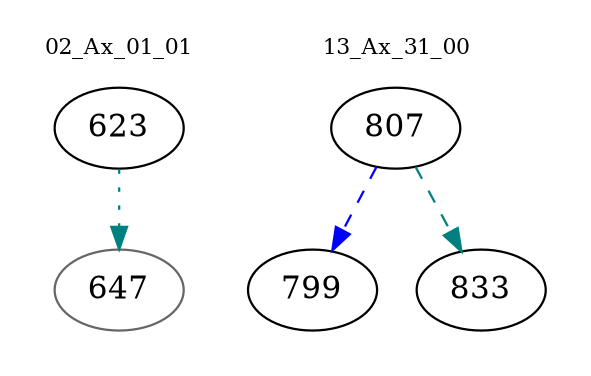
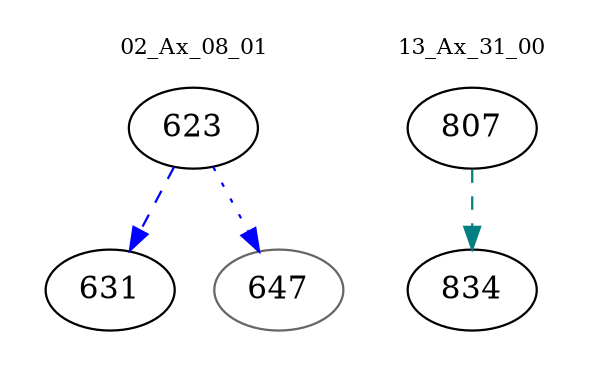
  digraph {
    node [color=black]
    edge [color=blue style=dashed]
    n1 [label=623]
+   n2 [label=631]
    n3 [color=gray40 label=647]
    n4 [label=807]
-   n5 [label=799]
-   n6 [label=833]
+   n6 [label=834]
    subgraph cluster_1 {
      color=white
      fontsize=10
-     label="02_Ax_01_01"
+     label="02_Ax_08_01"
      n1
+     n2
      n3
    }
    subgraph cluster_2 {
      color=white
      fontsize=10
      label="13_Ax_31_00"
      n4
-     n5
      n6
    }
-   n1 -> n3 [color=teal style=dotted]
-   n4 -> n5
+   n1 -> n2
+   n1 -> n3 [style=dotted]
    n4 -> n6 [color=teal]
  }
